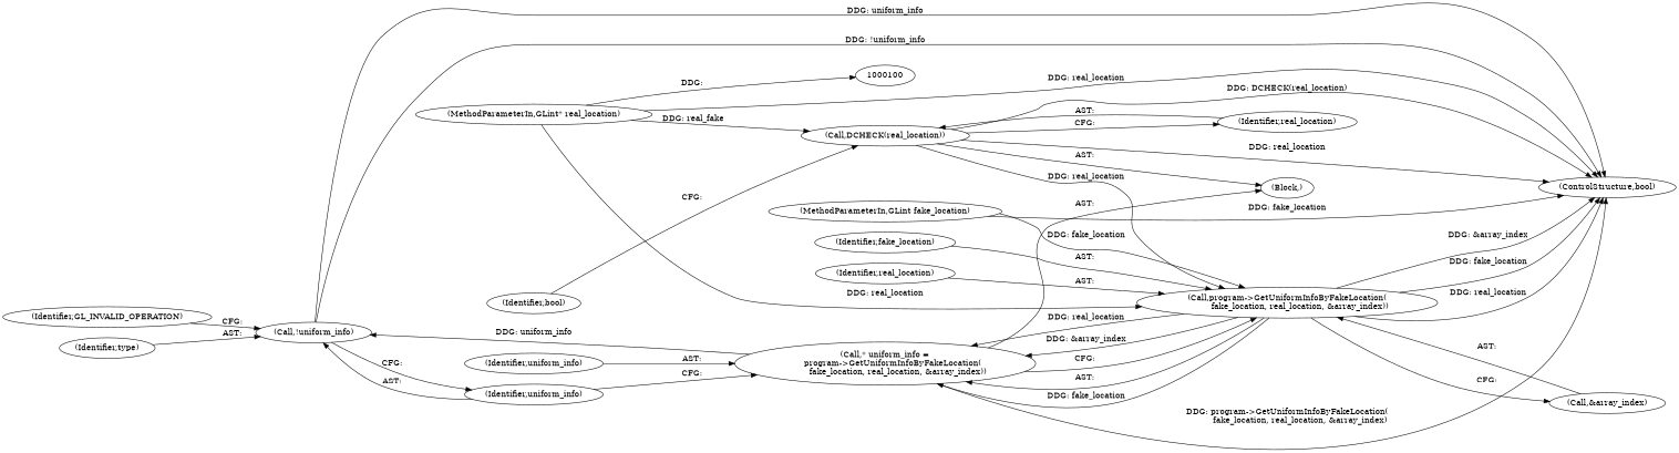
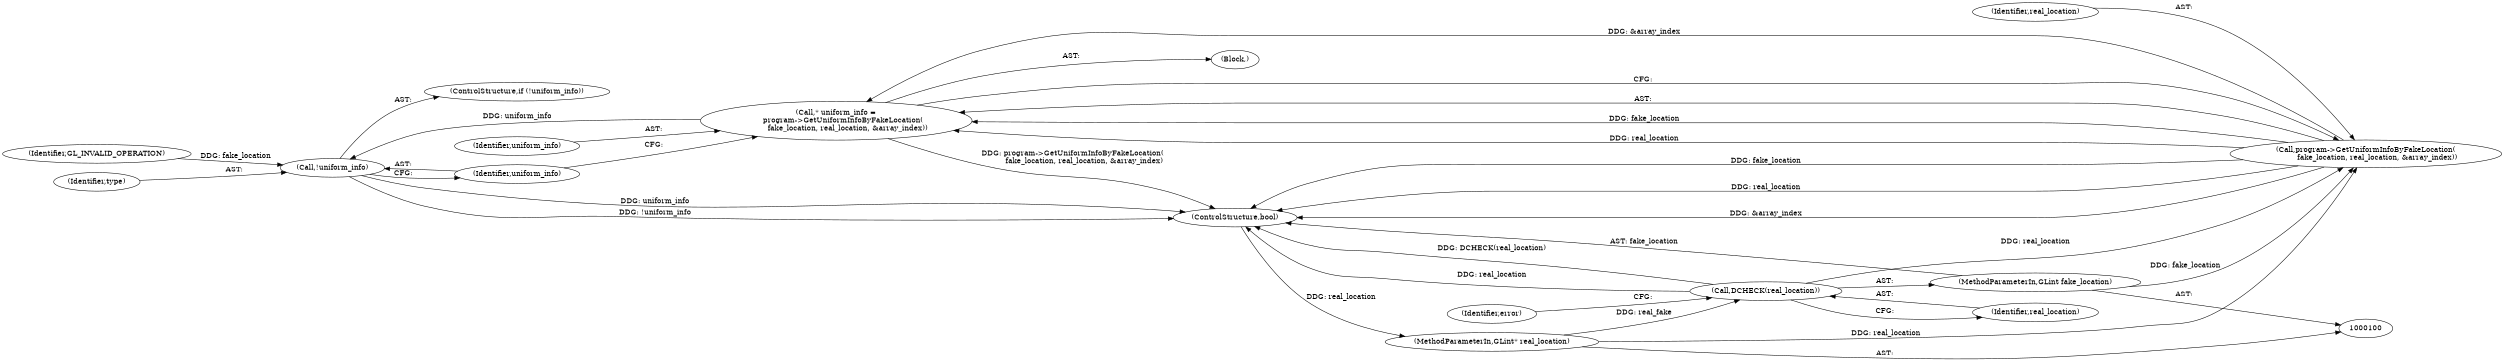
  digraph {
    rankdir=LR
    n1 [label="(Call,!uniform_info)"]
+   n2 [label="(ControlStructure,if (!uniform_info))"]
    n3 [label="(Identifier,uniform_info)"]
    n4 [label="(ControlStructure,bool)"]
    n5 [label="(Call,* uniform_info =\n      program->GetUniformInfoByFakeLocation(\n          fake_location, real_location, &array_index))"]
    n6 [label="(Call,program->GetUniformInfoByFakeLocation(\n          fake_location, real_location, &array_index))"]
    n7 [label="(Block,)"]
-   n8 [label="(Call,&array_index)"]
    n9 [label="(MethodParameterIn,GLint fake_location)"]
    1000100
    n11 [label="(Call,DCHECK(real_location))"]
    n12 [label="(Identifier,real_location)"]
    n13 [label="(MethodParameterIn,GLint* real_location)"]
    n14 [label="(Identifier,uniform_info)"]
-   n15 [label="(Identifier,fake_location)"]
    n16 [label="(Identifier,real_location)"]
    n17 [label="(Identifier,GL_INVALID_OPERATION)"]
-   n18 [label="(Identifier,bool)"]
+   n18 [label="(Identifier,error)"]
    n19 [label="(Identifier,type)"]
+   n1 -> n2 [label="AST: "]
    n1 -> n3 [label="CFG: "]
    n1 -> n4 [label="DDG: uniform_info"]
    n1 -> n4 [label="DDG: !uniform_info"]
    n3 -> n1 [label="AST: "]
    n3 -> n5 [label="CFG: "]
    n5 -> n1 [label="DDG: uniform_info"]
    n5 -> n4 [label="DDG: program->GetUniformInfoByFakeLocation(\n          fake_location, real_location, &array_index)"]
    n5 -> n6 [label="CFG: "]
    n5 -> n7 [label="AST: "]
    n6 -> n4 [label="DDG: fake_location"]
    n6 -> n4 [label="DDG: real_location"]
    n6 -> n4 [label="DDG: &array_index"]
    n6 -> n5 [label="AST: "]
    n6 -> n5 [label="DDG: fake_location"]
    n6 -> n5 [label="DDG: real_location"]
    n6 -> n5 [label="DDG: &array_index"]
-   n6 -> n8 [label="CFG: "]
-   n8 -> n6 [label="AST: "]
-   n9 -> n4 [label="DDG: fake_location"]
+   n9 -> n4 [label="AST: fake_location"]
    n9 -> n6 [label="DDG: fake_location"]
+   n9 -> 1000100 [label="AST: "]
    n11 -> n4 [label="DDG: real_location"]
    n11 -> n4 [label="DDG: DCHECK(real_location)"]
    n11 -> n6 [label="DDG: real_location"]
-   n11 -> n7 [label="AST: "]
+   n11 -> n9 [label="AST: "]
    n11 -> n12 [label="CFG: "]
    n12 -> n11 [label="AST: "]
-   n13 -> n4 [label="DDG: real_location"]
+   n4 -> n13 [label="DDG: real_location"]
    n13 -> n6 [label="DDG: real_location"]
-   n13 -> 1000100 [label="DDG: "]
+   n13 -> 1000100 [label="AST: "]
    n13 -> n11 [label="DDG: real_fake"]
    n14 -> n5 [label="AST: "]
-   n15 -> n6 [label="AST: "]
    n16 -> n6 [label="AST: "]
-   n17 -> n1 [label="CFG: "]
+   n17 -> n1 [label="DDG: fake_location"]
    n18 -> n11 [label="CFG: "]
    n19 -> n1 [label="AST: "]
  }
